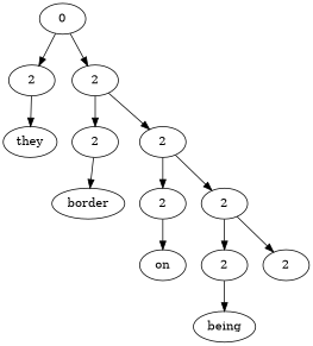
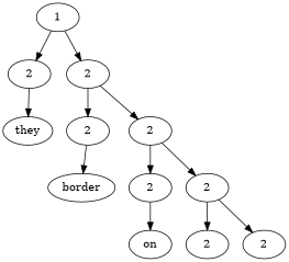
  digraph {
-   n1 [label=0]
+   n1 [label=1]
    n2 [label=2]
    n3 [label=2]
    n4 [label=they]
    n5 [label=2]
    n6 [label=2]
    n7 [label=border]
    n8 [label=2]
    n9 [label=2]
    n10 [label=on]
    n11 [label=2]
    n12 [label=2]
-   n13 [label=being]
    n1 -> n2
    n1 -> n3
    n2 -> n4
    n3 -> n5
    n3 -> n6
    n5 -> n7
    n6 -> n8
    n6 -> n9
    n8 -> n10
    n9 -> n11
    n9 -> n12
-   n11 -> n13
  }
